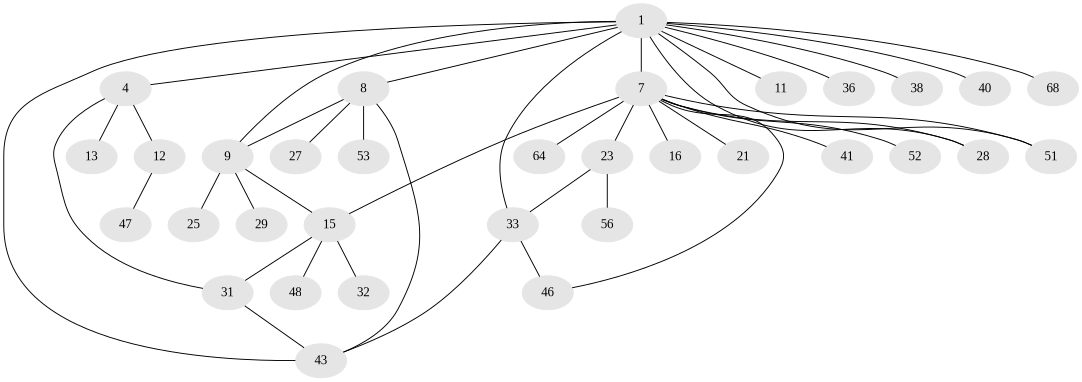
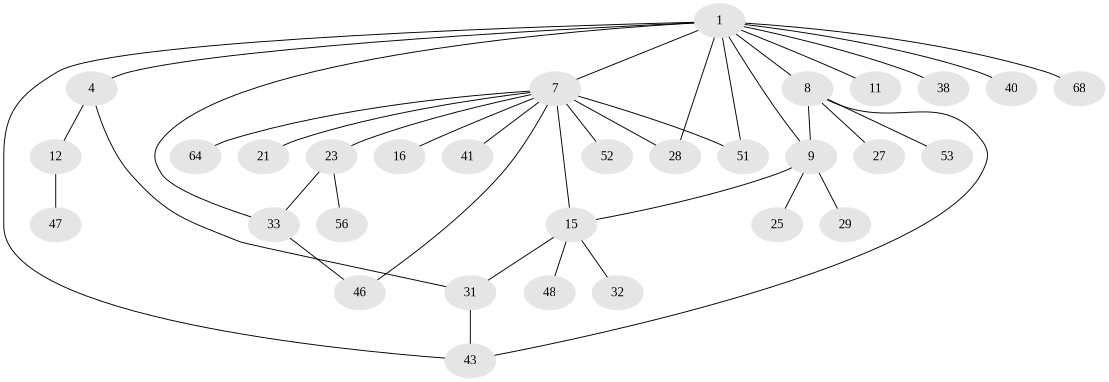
  graph {
    fontname="Liberation Serif"
    node [color=gray90 fontname="Liberation Serif" style=filled]
    edge [fontname="Liberation Serif"]
    1 [super="+3+2+10"]
    4
    7 [super="+14+24+59+19"]
    8 [super="+55+17"]
    9 [super="+18"]
    11 [super="+35"]
    28
    33 [super="+34+42"]
-   36
    38 [super="+58"]
    40
    43 [super="+49"]
    51 [super="+60"]
    68
    12
-   13 [super="+66"]
    31 [super="+57"]
    15 [super="+22"]
    16
    21
    23 [super="+30"]
    41 [super="+61"]
    46 [super="+65"]
    52
    64
    27
    53
    25
    29
    47
    32
    48
    56
    1 -- 4
    1 -- 7 [weight=3]
    1 -- 8
    1 -- 9 [weight=2]
    1 -- 11
    1 -- 28
    1 -- 33
-   1 -- 36
    1 -- 38
    1 -- 40
    1 -- 43
    1 -- 51
    1 -- 68
    4 -- 12
-   4 -- 13
    4 -- 31
    7 -- 28
    7 -- 51
    7 -- 15
    7 -- 16
    7 -- 21
    7 -- 23
    7 -- 41
    7 -- 46
    7 -- 52
    7 -- 64
    8 -- 9
    8 -- 43
    8 -- 27
    8 -- 53
    9 -- 15
    9 -- 25
    9 -- 29
-   33 -- 43
    33 -- 46
    12 -- 47
    31 -- 43
    15 -- 31
    15 -- 32
    15 -- 48
    23 -- 33
    23 -- 56
  }
